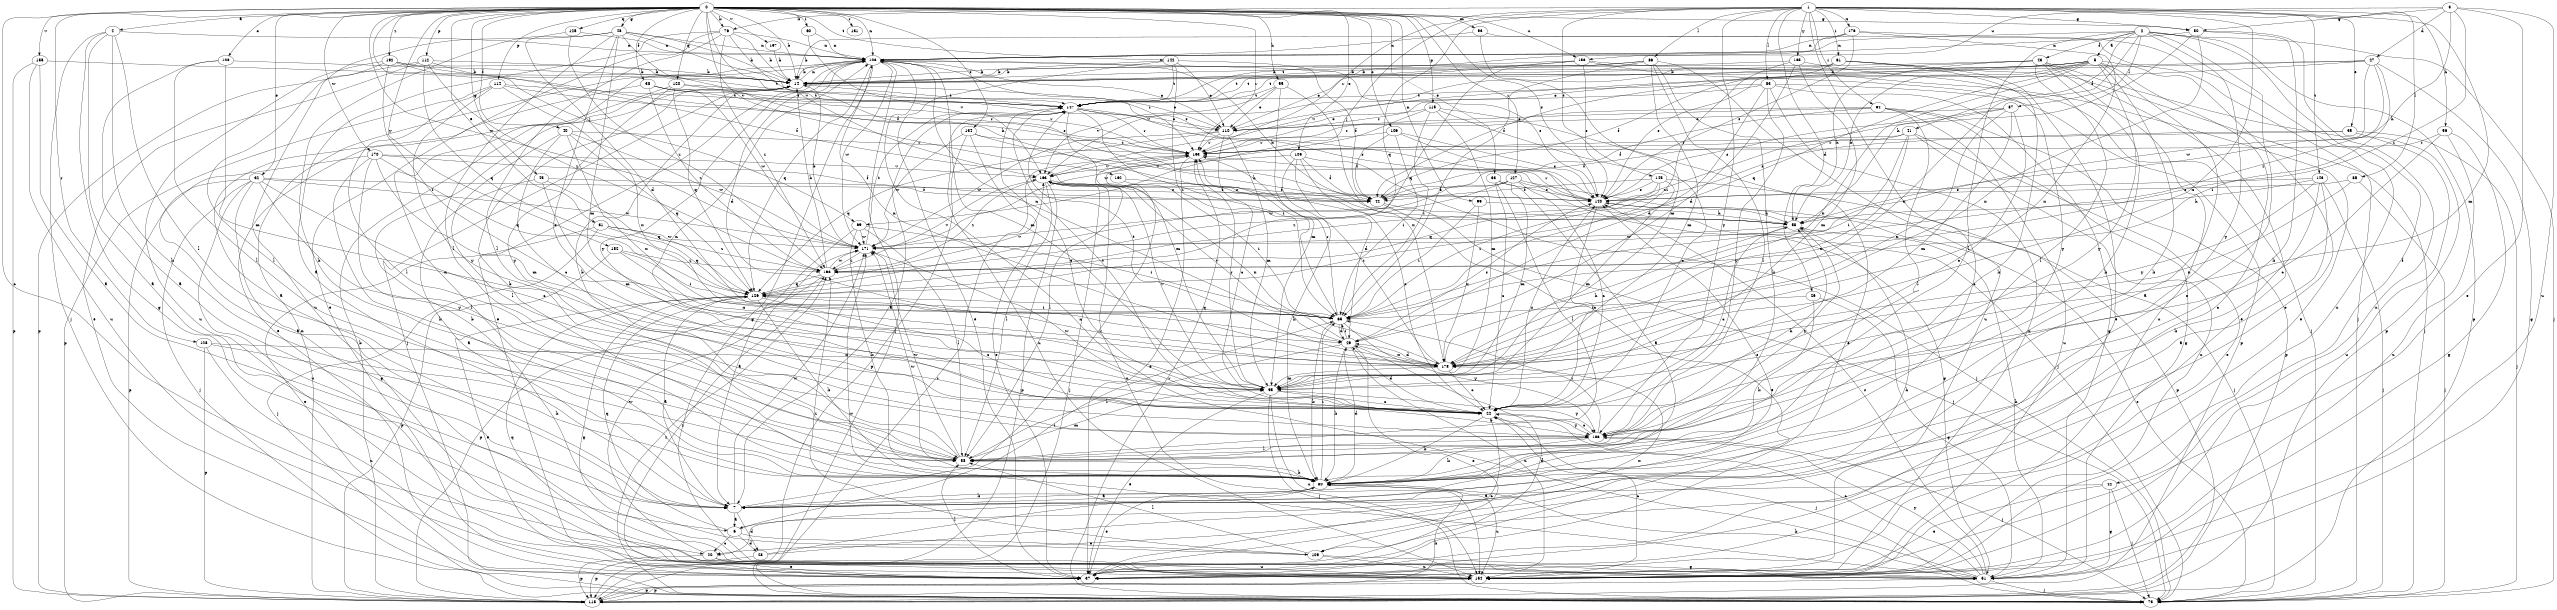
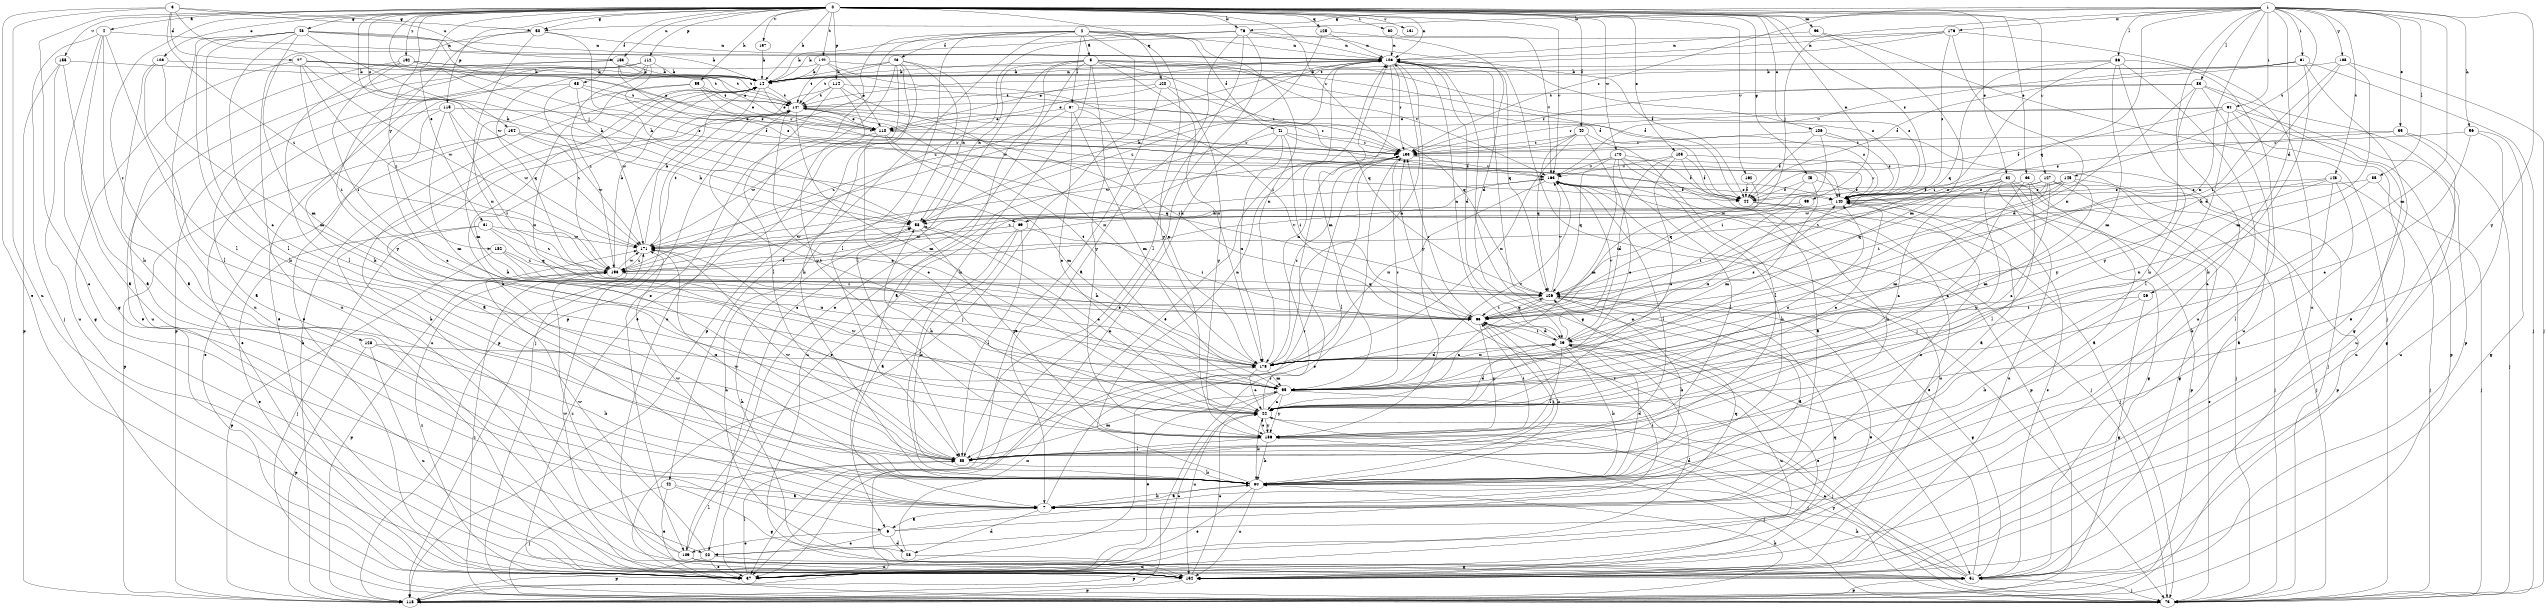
  strict digraph {
    0
    4
    14
    20
    31
    32
    33
    38
    40
    45
    48
    50
    55
    60
    69
    76
    93
    99
    103
    105
    106
    108
    112
    114
    115
    120
    125
    127
    128
    131
    133
    134
    140
    142
    153
    155
    157
    162
    163
    170
    171
    182
    192
    73
    88
    6
    51
    80
    110
    147
    118
    37
    154
    126
    193
    186
    22
    7
    178
    95
    44
    58
    65
    29
    1
    26
    35
    56
    61
    64
    83
    85
    86
    143
    145
    176
    185
    2
    5
    41
    42
    43
    87
    109
    3
    27
    28
    0 -> 4 [label=a]
    0 -> 14 [label=b]
    0 -> 20 [label=c]
    0 -> 31 [label=e]
    0 -> 32 [label=e]
    0 -> 33 [label=e]
    0 -> 38 [label=f]
    0 -> 40 [label=f]
    0 -> 45 [label=g]
    0 -> 48 [label=g]
    0 -> 50 [label=g]
    0 -> 55 [label=h]
    0 -> 60 [label=i]
    0 -> 69 [label=j]
    0 -> 76 [label=k]
    0 -> 93 [label=m]
    0 -> 99 [label=n]
    0 -> 103 [label=n]
    0 -> 105 [label=o]
    0 -> 106 [label=o]
    0 -> 108 [label=o]
    0 -> 112 [label=p]
    0 -> 114 [label=p]
    0 -> 115 [label=p]
    0 -> 120 [label=q]
    0 -> 125 [label=q]
    0 -> 127 [label=r]
    0 -> 128 [label=r]
    0 -> 131 [label=r]
    0 -> 133 [label=r]
    0 -> 134 [label=s]
    0 -> 140 [label=s]
    0 -> 142 [label=t]
    0 -> 153 [label=u]
    0 -> 155 [label=v]
    0 -> 157 [label=v]
    0 -> 162 [label=v]
    0 -> 163 [label=v]
    0 -> 170 [label=w]
    0 -> 171 [label=w]
    0 -> 182 [label=y]
    0 -> 192 [label=z]
    4 -> 103 [label=n]
    4 -> 73 [label=j]
    4 -> 88 [label=l]
    4 -> 6 [label=a]
    4 -> 51 [label=g]
    4 -> 80 [label=k]
    14 -> 103 [label=n]
    14 -> 73 [label=j]
    14 -> 110 [label=o]
    14 -> 147 [label=t]
    20 -> 171 [label=w]
    20 -> 118 [label=p]
    20 -> 37 [label=e]
    20 -> 154 [label=u]
    31 -> 171 [label=w]
    31 -> 73 [label=j]
    31 -> 37 [label=e]
    31 -> 126 [label=q]
    31 -> 193 [label=z]
    32 -> 140 [label=s]
    32 -> 171 [label=w]
    32 -> 73 [label=j]
    32 -> 51 [label=g]
    32 -> 118 [label=p]
    32 -> 154 [label=u]
    32 -> 186 [label=y]
    32 -> 22 [label=c]
    33 -> 140 [label=s]
    33 -> 88 [label=l]
    33 -> 22 [label=c]
    33 -> 7 [label=a]
    38 -> 133 [label=r]
    38 -> 171 [label=w]
    38 -> 147 [label=t]
    38 -> 193 [label=z]
    38 -> 7 [label=a]
    40 -> 133 [label=r]
    40 -> 171 [label=w]
    40 -> 88 [label=l]
    40 -> 126 [label=q]
    40 -> 22 [label=c]
    40 -> 178 [label=x]
    45 -> 126 [label=q]
    45 -> 7 [label=a]
    45 -> 95 [label=m]
    45 -> 44 [label=f]
    48 -> 14 [label=b]
    48 -> 103 [label=n]
    48 -> 140 [label=s]
    48 -> 88 [label=l]
    48 -> 80 [label=k]
    48 -> 154 [label=u]
    48 -> 22 [label=c]
    48 -> 95 [label=m]
    48 -> 58 [label=h]
    50 -> 103 [label=n]
    50 -> 80 [label=k]
    50 -> 154 [label=u]
    50 -> 178 [label=x]
    50 -> 58 [label=h]
    55 -> 163 [label=v]
    55 -> 110 [label=o]
    55 -> 147 [label=t]
    55 -> 178 [label=x]
    55 -> 95 [label=m]
    60 -> 103 [label=n]
    60 -> 163 [label=v]
    69 -> 171 [label=w]
    69 -> 88 [label=l]
    69 -> 80 [label=k]
    69 -> 7 [label=a]
    69 -> 65 [label=i]
    76 -> 14 [label=b]
    76 -> 103 [label=n]
    76 -> 88 [label=l]
    76 -> 37 [label=e]
    76 -> 193 [label=z]
    76 -> 7 [label=a]
    76 -> 44 [label=f]
    93 -> 103 [label=n]
    93 -> 73 [label=j]
    93 -> 95 [label=m]
    99 -> 178 [label=x]
    99 -> 58 [label=h]
    99 -> 65 [label=i]
    103 -> 14 [label=b]
    103 -> 133 [label=r]
    103 -> 140 [label=s]
    103 -> 171 [label=w]
    103 -> 73 [label=j]
    103 -> 51 [label=g]
    103 -> 110 [label=o]
    103 -> 37 [label=e]
    103 -> 126 [label=q]
    103 -> 186 [label=y]
    103 -> 95 [label=m]
    103 -> 58 [label=h]
    103 -> 29 [label=d]
    105 -> 163 [label=v]
    105 -> 73 [label=j]
    105 -> 80 [label=k]
    105 -> 22 [label=c]
    105 -> 44 [label=f]
    105 -> 29 [label=d]
    106 -> 133 [label=r]
    106 -> 140 [label=s]
    106 -> 73 [label=j]
    106 -> 44 [label=f]
    106 -> 65 [label=i]
    108 -> 14 [label=b]
    108 -> 88 [label=l]
    108 -> 7 [label=a]
    108 -> 95 [label=m]
    112 -> 14 [label=b]
    112 -> 118 [label=p]
    112 -> 37 [label=e]
    112 -> 126 [label=q]
    112 -> 193 [label=z]
    112 -> 44 [label=f]
    114 -> 133 [label=r]
    114 -> 88 [label=l]
    114 -> 147 [label=t]
    114 -> 118 [label=p]
    114 -> 186 [label=y]
    114 -> 178 [label=x]
    115 -> 171 [label=w]
    115 -> 110 [label=o]
    115 -> 37 [label=e]
    115 -> 22 [label=c]
    115 -> 95 [label=m]
    115 -> 65 [label=i]
    120 -> 110 [label=o]
    120 -> 147 [label=t]
    120 -> 37 [label=e]
    120 -> 126 [label=q]
    120 -> 186 [label=y]
    125 -> 103 [label=n]
    125 -> 193 [label=z]
    125 -> 29 [label=d]
    127 -> 171 [label=w]
    127 -> 73 [label=j]
    127 -> 51 [label=g]
    127 -> 193 [label=z]
    127 -> 22 [label=c]
    127 -> 95 [label=m]
    127 -> 44 [label=f]
    128 -> 80 [label=k]
    128 -> 118 [label=p]
    128 -> 154 [label=u]
    128 -> 178 [label=x]
    133 -> 163 [label=v]
    133 -> 88 [label=l]
    133 -> 37 [label=e]
    134 -> 133 [label=r]
    134 -> 171 [label=w]
    134 -> 118 [label=p]
    134 -> 37 [label=e]
    134 -> 58 [label=h]
    140 -> 133 [label=r]
    140 -> 22 [label=c]
    140 -> 58 [label=h]
    142 -> 14 [label=b]
    142 -> 110 [label=o]
    142 -> 147 [label=t]
    142 -> 37 [label=e]
    142 -> 44 [label=f]
    142 -> 65 [label=i]
    153 -> 14 [label=b]
    153 -> 140 [label=s]
    153 -> 110 [label=o]
    153 -> 147 [label=t]
    153 -> 37 [label=e]
    153 -> 186 [label=y]
    155 -> 14 [label=b]
    155 -> 118 [label=p]
    155 -> 154 [label=u]
    155 -> 7 [label=a]
    157 -> 14 [label=b]
    162 -> 44 [label=f]
    162 -> 65 [label=i]
    163 -> 140 [label=s]
    163 -> 73 [label=j]
    163 -> 88 [label=l]
    163 -> 118 [label=p]
    163 -> 154 [label=u]
    163 -> 193 [label=z]
    163 -> 178 [label=x]
    163 -> 44 [label=f]
    170 -> 163 [label=v]
    170 -> 88 [label=l]
    170 -> 80 [label=k]
    170 -> 126 [label=q]
    170 -> 7 [label=a]
    170 -> 95 [label=m]
    170 -> 44 [label=f]
    171 -> 14 [label=b]
    171 -> 147 [label=t]
    171 -> 193 [label=z]
    182 -> 118 [label=p]
    182 -> 193 [label=z]
    182 -> 178 [label=x]
    182 -> 65 [label=i]
    192 -> 14 [label=b]
    192 -> 140 [label=s]
    192 -> 88 [label=l]
    192 -> 147 [label=t]
    192 -> 154 [label=u]
    192 -> 65 [label=i]
    73 -> 133 [label=r]
    73 -> 140 [label=s]
    73 -> 193 [label=z]
    88 -> 14 [label=b]
    88 -> 171 [label=w]
    88 -> 80 [label=k]
    88 -> 95 [label=m]
    6 -> 20 [label=c]
    6 -> 126 [label=q]
    6 -> 65 [label=i]
    6 -> 109 [label=o]
    6 -> 28 [label=d]
    51 -> 103 [label=n]
    51 -> 140 [label=s]
    51 -> 171 [label=w]
    51 -> 73 [label=j]
    51 -> 80 [label=k]
    51 -> 118 [label=p]
    51 -> 186 [label=y]
    51 -> 22 [label=c]
    51 -> 58 [label=h]
    80 -> 14 [label=b]
    80 -> 103 [label=n]
    80 -> 171 [label=w]
    80 -> 37 [label=e]
    80 -> 154 [label=u]
    80 -> 7 [label=a]
    80 -> 65 [label=i]
    80 -> 29 [label=d]
    110 -> 133 [label=r]
    110 -> 171 [label=w]
    110 -> 126 [label=q]
    110 -> 22 [label=c]
    110 -> 95 [label=m]
    147 -> 133 [label=r]
    147 -> 140 [label=s]
    147 -> 110 [label=o]
    147 -> 154 [label=u]
    147 -> 22 [label=c]
    147 -> 7 [label=a]
    147 -> 95 [label=m]
    147 -> 65 [label=i]
    118 -> 14 [label=b]
    118 -> 103 [label=n]
    118 -> 133 [label=r]
    118 -> 80 [label=k]
    37 -> 88 [label=l]
    37 -> 193 [label=z]
    37 -> 22 [label=c]
    37 -> 29 [label=d]
    154 -> 118 [label=p]
    154 -> 126 [label=q]
    154 -> 22 [label=c]
    126 -> 163 [label=v]
    126 -> 51 [label=g]
    126 -> 80 [label=k]
    126 -> 37 [label=e]
    126 -> 22 [label=c]
    126 -> 7 [label=a]
    126 -> 65 [label=i]
    193 -> 14 [label=b]
    193 -> 163 [label=v]
    193 -> 171 [label=w]
    193 -> 118 [label=p]
    193 -> 126 [label=q]
    186 -> 73 [label=j]
    186 -> 88 [label=l]
    186 -> 80 [label=k]
    186 -> 22 [label=c]
    186 -> 58 [label=h]
    186 -> 65 [label=i]
    22 -> 103 [label=n]
    22 -> 140 [label=s]
    22 -> 171 [label=w]
    22 -> 73 [label=j]
    22 -> 80 [label=k]
    22 -> 147 [label=t]
    22 -> 186 [label=y]
    22 -> 29 [label=d]
    7 -> 133 [label=r]
    7 -> 140 [label=s]
    7 -> 171 [label=w]
    7 -> 6 [label=a]
    7 -> 80 [label=k]
    7 -> 28 [label=d]
    178 -> 103 [label=n]
    178 -> 133 [label=r]
    178 -> 147 [label=t]
    178 -> 22 [label=c]
    178 -> 95 [label=m]
    178 -> 58 [label=h]
    178 -> 29 [label=d]
    95 -> 133 [label=r]
    95 -> 163 [label=v]
    95 -> 73 [label=j]
    95 -> 37 [label=e]
    95 -> 154 [label=u]
    95 -> 186 [label=y]
    95 -> 22 [label=c]
    44 -> 73 [label=j]
    44 -> 37 [label=e]
    58 -> 171 [label=w]
    58 -> 186 [label=y]
    58 -> 22 [label=c]
    65 -> 133 [label=r]
    65 -> 80 [label=k]
    65 -> 126 [label=q]
    65 -> 186 [label=y]
    65 -> 29 [label=d]
    29 -> 103 [label=n]
    29 -> 140 [label=s]
    29 -> 163 [label=v]
    29 -> 88 [label=l]
    29 -> 80 [label=k]
    29 -> 37 [label=e]
    29 -> 154 [label=u]
    29 -> 178 [label=x]
    29 -> 65 [label=i]
    1 -> 20 [label=c]
    1 -> 50 [label=g]
    1 -> 69 [label=j]
    1 -> 76 [label=k]
    1 -> 133 [label=r]
    1 -> 126 [label=q]
    1 -> 186 [label=y]
    1 -> 178 [label=x]
    1 -> 95 [label=m]
    1 -> 26 [label=d]
    1 -> 35 [label=e]
    1 -> 56 [label=h]
    1 -> 61 [label=i]
    1 -> 64 [label=i]
    1 -> 83 [label=l]
    1 -> 85 [label=l]
    1 -> 86 [label=l]
    1 -> 143 [label=t]
    1 -> 145 [label=t]
    1 -> 176 [label=x]
    1 -> 185 [label=y]
    26 -> 51 [label=g]
    26 -> 80 [label=k]
    26 -> 65 [label=i]
    35 -> 133 [label=r]
    35 -> 140 [label=s]
    35 -> 73 [label=j]
    35 -> 154 [label=u]
    56 -> 133 [label=r]
    56 -> 51 [label=g]
    56 -> 154 [label=u]
    56 -> 22 [label=c]
    61 -> 14 [label=b]
    61 -> 163 [label=v]
    61 -> 73 [label=j]
    61 -> 80 [label=k]
    61 -> 37 [label=e]
    61 -> 44 [label=f]
    64 -> 133 [label=r]
    64 -> 88 [label=l]
    64 -> 51 [label=g]
    64 -> 110 [label=o]
    64 -> 118 [label=p]
    64 -> 154 [label=u]
    64 -> 44 [label=f]
    83 -> 133 [label=r]
    83 -> 51 [label=g]
    83 -> 147 [label=t]
    83 -> 118 [label=p]
    83 -> 154 [label=u]
    83 -> 186 [label=y]
    83 -> 29 [label=d]
    85 -> 140 [label=s]
    85 -> 73 [label=j]
    85 -> 178 [label=x]
    86 -> 14 [label=b]
-   86 -> 88 [label=l]
+   86 -> 37 [label=l]
    86 -> 80 [label=k]
    86 -> 154 [label=u]
    86 -> 126 [label=q]
    86 -> 95 [label=m]
    86 -> 65 [label=i]
    143 -> 140 [label=s]
    143 -> 73 [label=j]
    143 -> 80 [label=k]
    143 -> 7 [label=a]
    143 -> 178 [label=y]
    143 -> 58 [label=h]
    145 -> 140 [label=s]
    145 -> 118 [label=p]
    145 -> 126 [label=q]
    145 -> 95 [label=m]
    145 -> 44 [label=f]
    145 -> 65 [label=i]
    176 -> 14 [label=b]
    176 -> 103 [label=n]
    176 -> 140 [label=s]
    176 -> 147 [label=t]
    176 -> 154 [label=u]
    176 -> 178 [label=x]
    185 -> 14 [label=b]
    185 -> 73 [label=j]
    185 -> 95 [label=m]
    185 -> 65 [label=i]
    185 -> 29 [label=d]
    2 -> 103 [label=n]
    2 -> 73 [label=j]
    2 -> 88 [label=l]
    2 -> 118 [label=p]
    2 -> 186 [label=y]
    2 -> 178 [label=x]
    2 -> 5 [label=a]
    2 -> 41 [label=f]
    2 -> 42 [label=f]
    2 -> 43 [label=f]
    2 -> 87 [label=l]
    2 -> 109 [label=o]
    5 -> 14 [label=b]
    5 -> 20 [label=c]
    5 -> 140 [label=s]
    5 -> 163 [label=v]
    5 -> 6 [label=a]
    5 -> 80 [label=k]
    5 -> 126 [label=q]
    5 -> 186 [label=y]
    5 -> 178 [label=x]
    5 -> 44 [label=f]
    5 -> 58 [label=h]
    5 -> 109 [label=o]
    41 -> 133 [label=r]
    41 -> 37 [label=e]
    41 -> 154 [label=u]
    41 -> 178 [label=x]
    41 -> 44 [label=f]
    41 -> 65 [label=i]
    42 -> 73 [label=j]
    42 -> 51 [label=g]
    42 -> 37 [label=e]
    42 -> 7 [label=a]
    43 -> 14 [label=b]
    43 -> 88 [label=l]
    43 -> 80 [label=k]
    43 -> 147 [label=t]
    43 -> 118 [label=p]
    43 -> 37 [label=e]
    43 -> 154 [label=u]
    43 -> 58 [label=h]
    87 -> 140 [label=s]
    87 -> 110 [label=o]
    87 -> 193 [label=z]
    87 -> 22 [label=c]
    87 -> 178 [label=x]
    87 -> 95 [label=m]
    109 -> 14 [label=b]
    109 -> 88 [label=l]
    109 -> 51 [label=g]
    109 -> 154 [label=u]
    109 -> 193 [label=z]
    3 -> 50 [label=g]
    3 -> 153 [label=u]
    3 -> 37 [label=e]
    3 -> 154 [label=u]
    3 -> 193 [label=z]
    3 -> 58 [label=h]
    3 -> 27 [label=d]
    27 -> 14 [label=b]
    27 -> 171 [label=w]
    27 -> 51 [label=g]
    27 -> 110 [label=o]
    27 -> 147 [label=t]
    27 -> 193 [label=z]
    27 -> 65 [label=i]
    28 -> 118 [label=p]
    28 -> 178 [label=x]
    28 -> 58 [label=h]
  }
